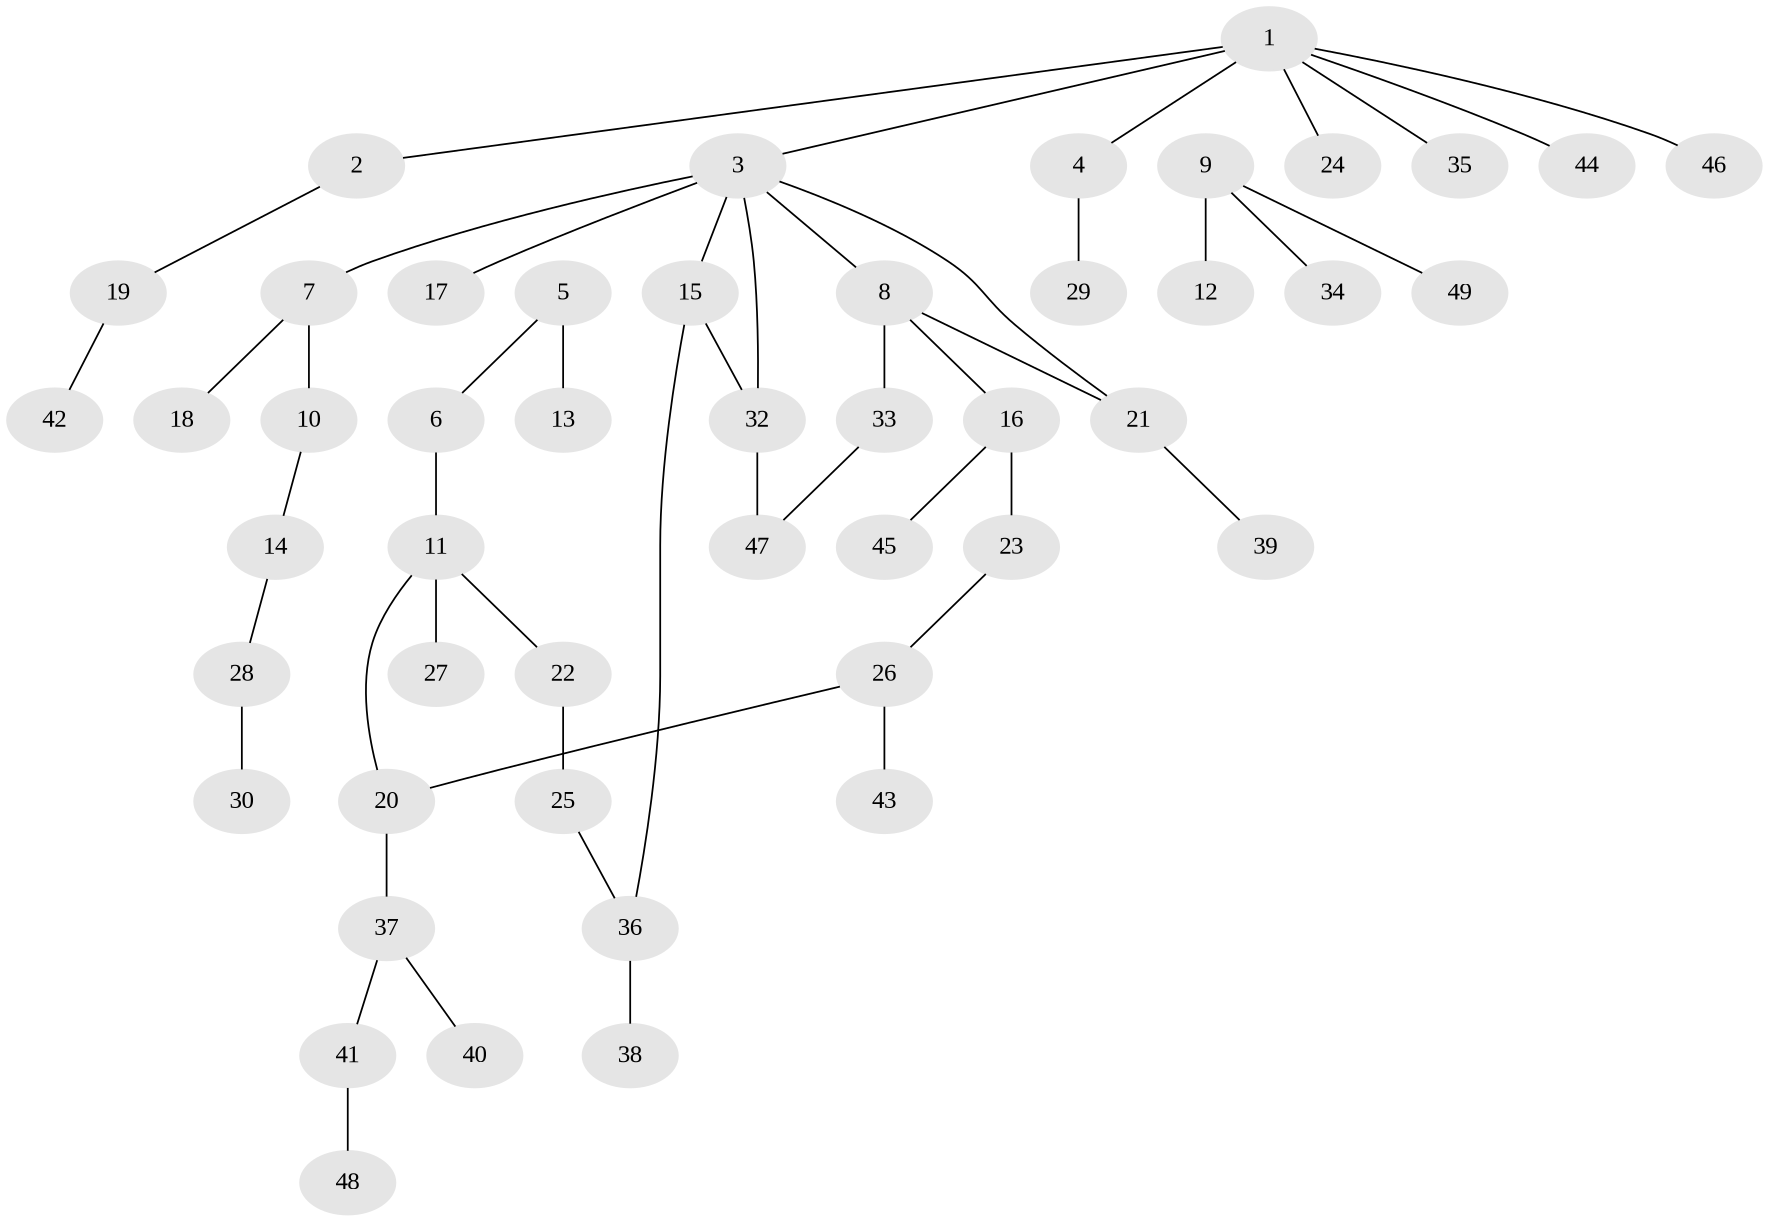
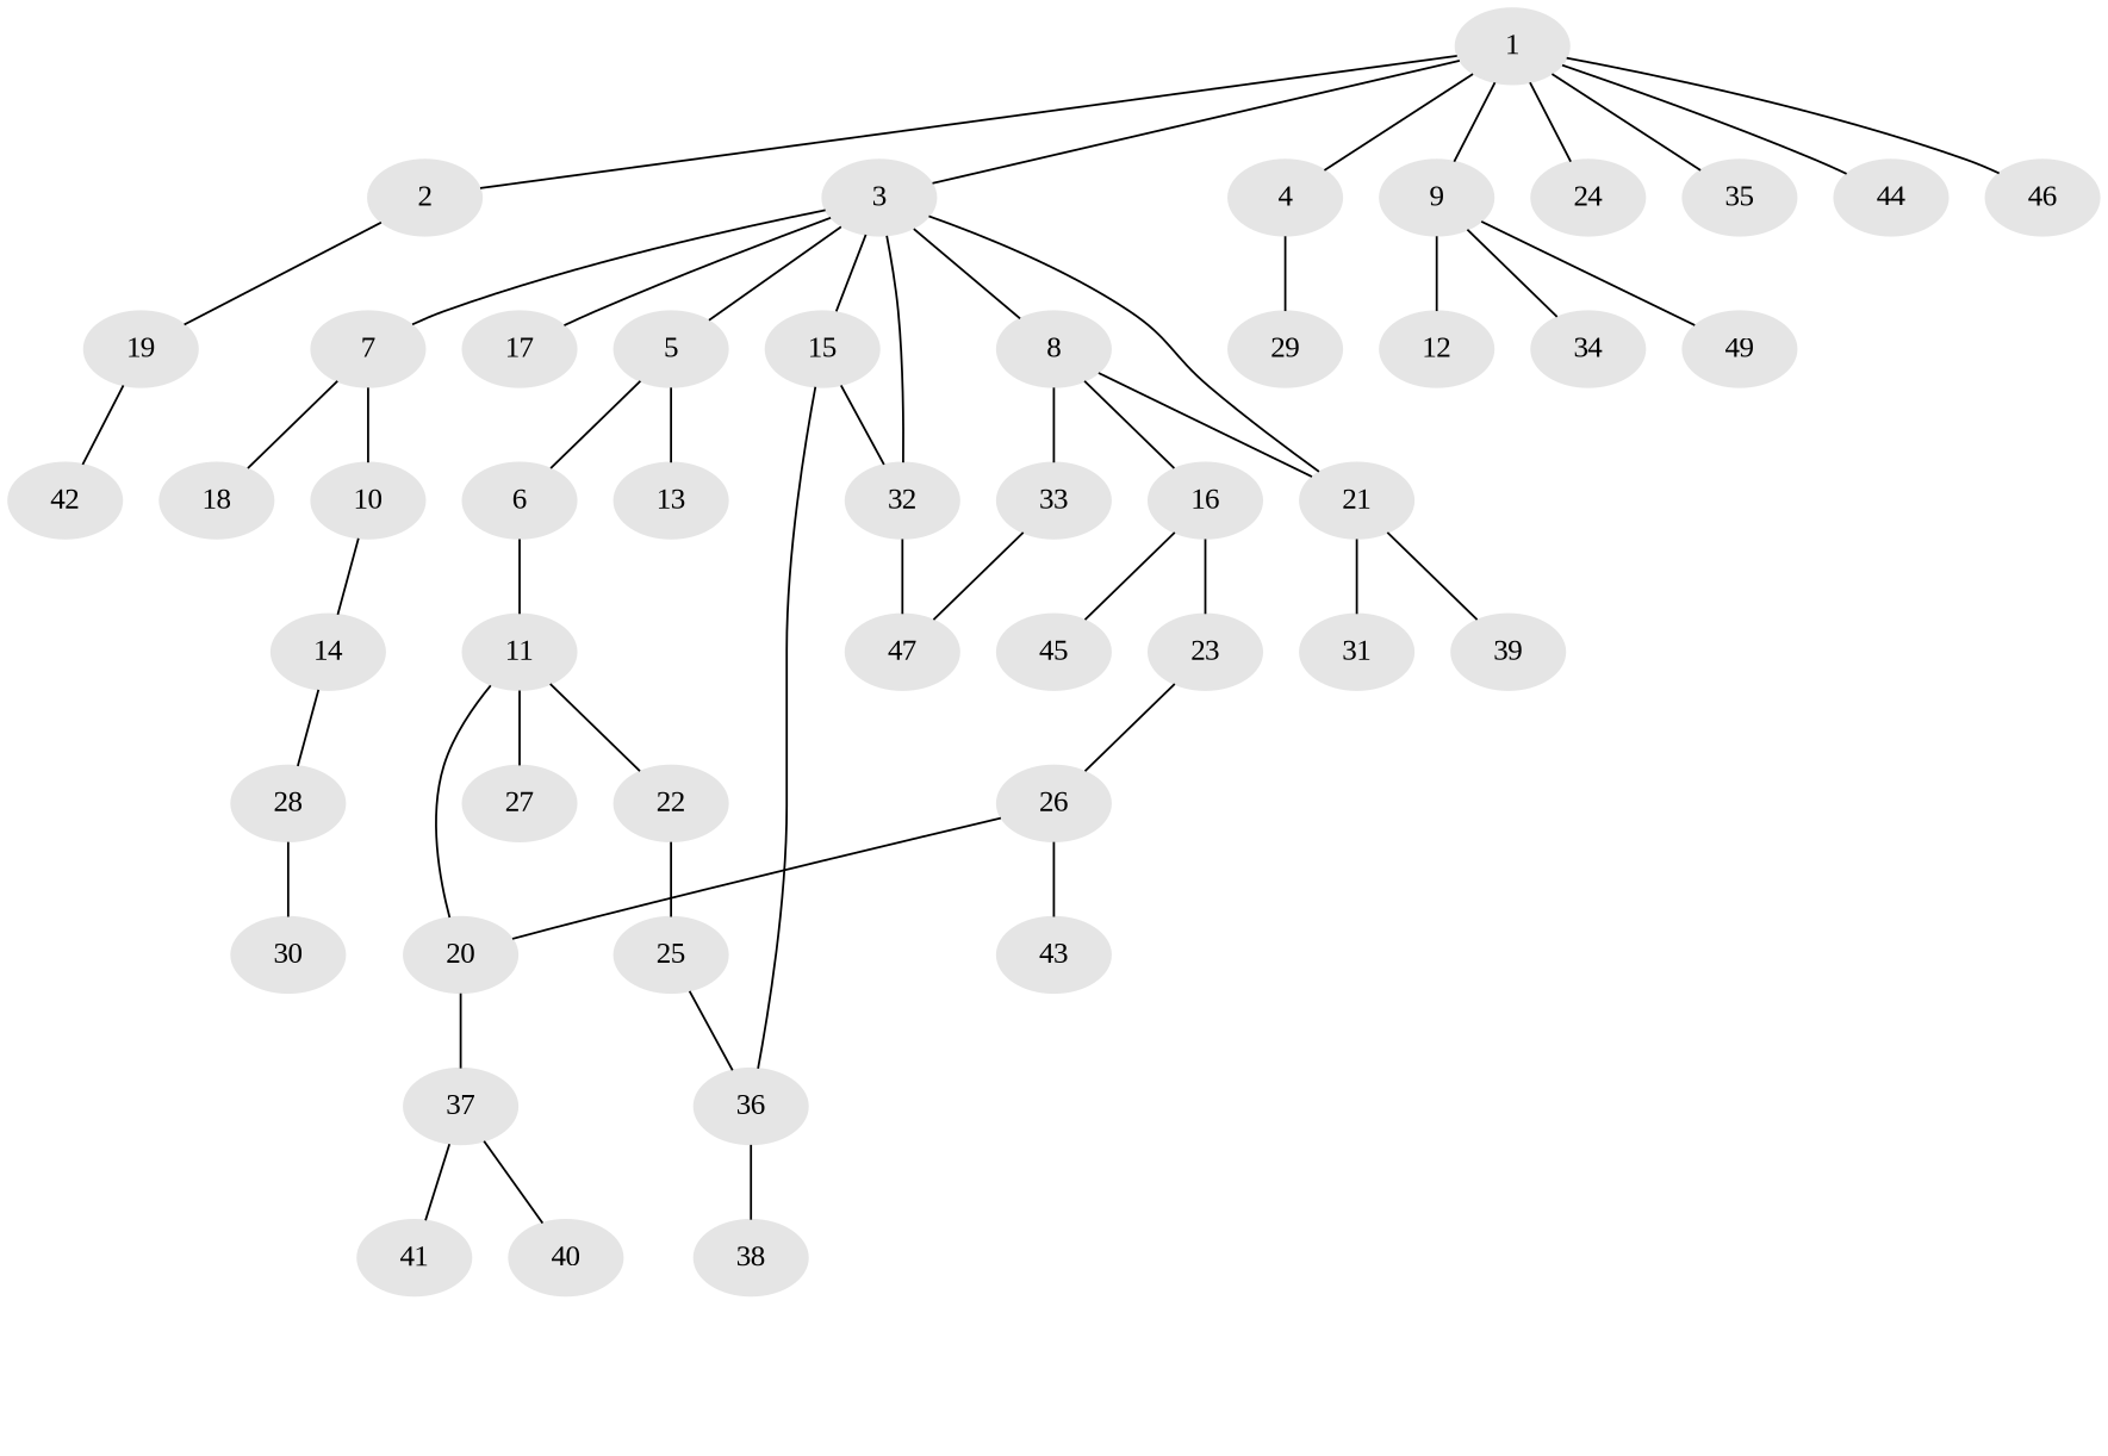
  graph {
    fontname="Liberation Serif"
    node [color=gray90 fontname="Liberation Serif" style=filled]
    edge [fontname="Liberation Serif"]
    1
    2
    3
    4
    9
    24
    35
    44
    46
    19
    5
    7
    8
    15
    17
    21
    32
    29
    12
    34
    49
    42
    6
    13
    10
    18
    16
    33
    36
+   31
    39
    47
    11
    20
    22
    27
    14
    23
    45
    28
    37
    25
    30
    38
    26
    40
    41
    43
-   48
    1 -- 2
    1 -- 3
    1 -- 4
+   1 -- 9
    1 -- 24
    1 -- 35
    1 -- 44
    1 -- 46
    2 -- 19
+   3 -- 5
    3 -- 7
    3 -- 8
    3 -- 15
    3 -- 17
    3 -- 21
    3 -- 32
    4 -- 29
    9 -- 12
    9 -- 34
    9 -- 49
    19 -- 42
    5 -- 6
    5 -- 13
    7 -- 10
    7 -- 18
    8 -- 21
    8 -- 16
    8 -- 33
    15 -- 32
    15 -- 36
+   21 -- 31
    21 -- 39
    32 -- 47
    6 -- 11
    10 -- 14
    16 -- 23
    16 -- 45
    33 -- 47
    36 -- 38
    11 -- 20
    11 -- 22
    11 -- 27
    20 -- 37
    22 -- 25
    14 -- 28
    23 -- 26
    28 -- 30
    37 -- 40
    37 -- 41
    25 -- 36
    26 -- 20
    26 -- 43
-   41 -- 48
  }
